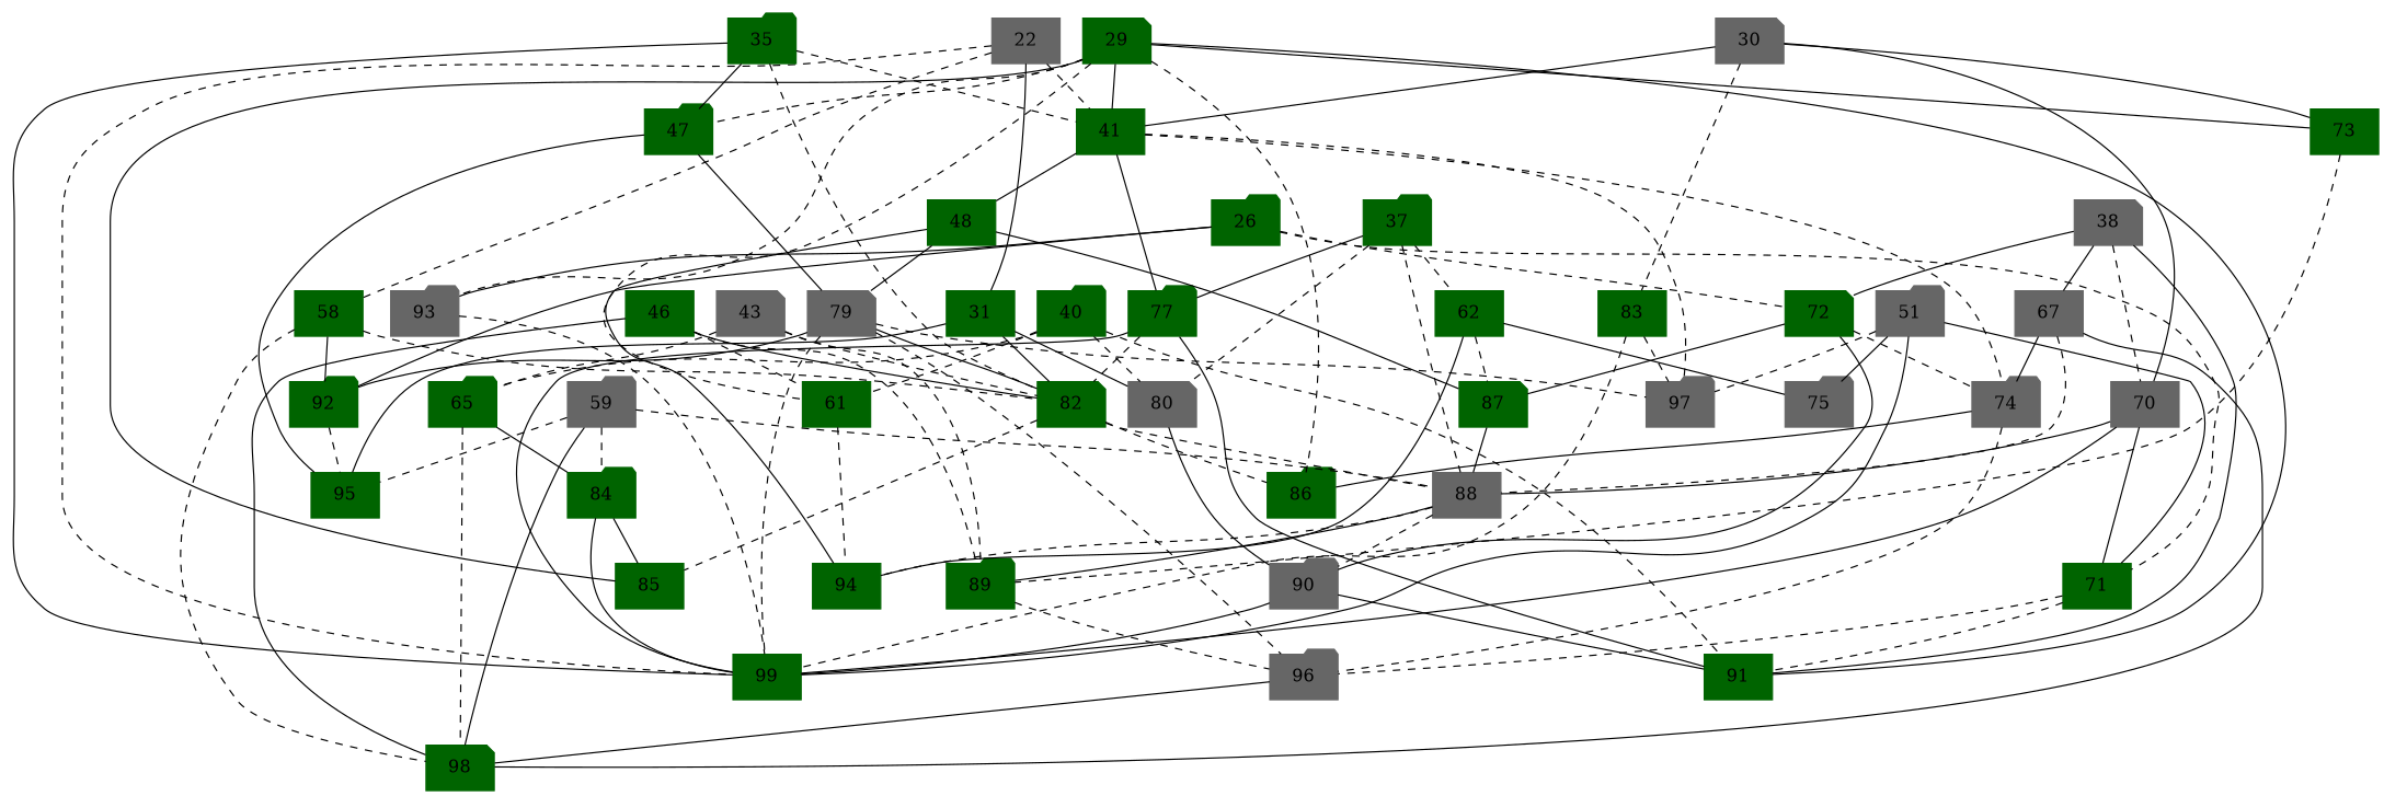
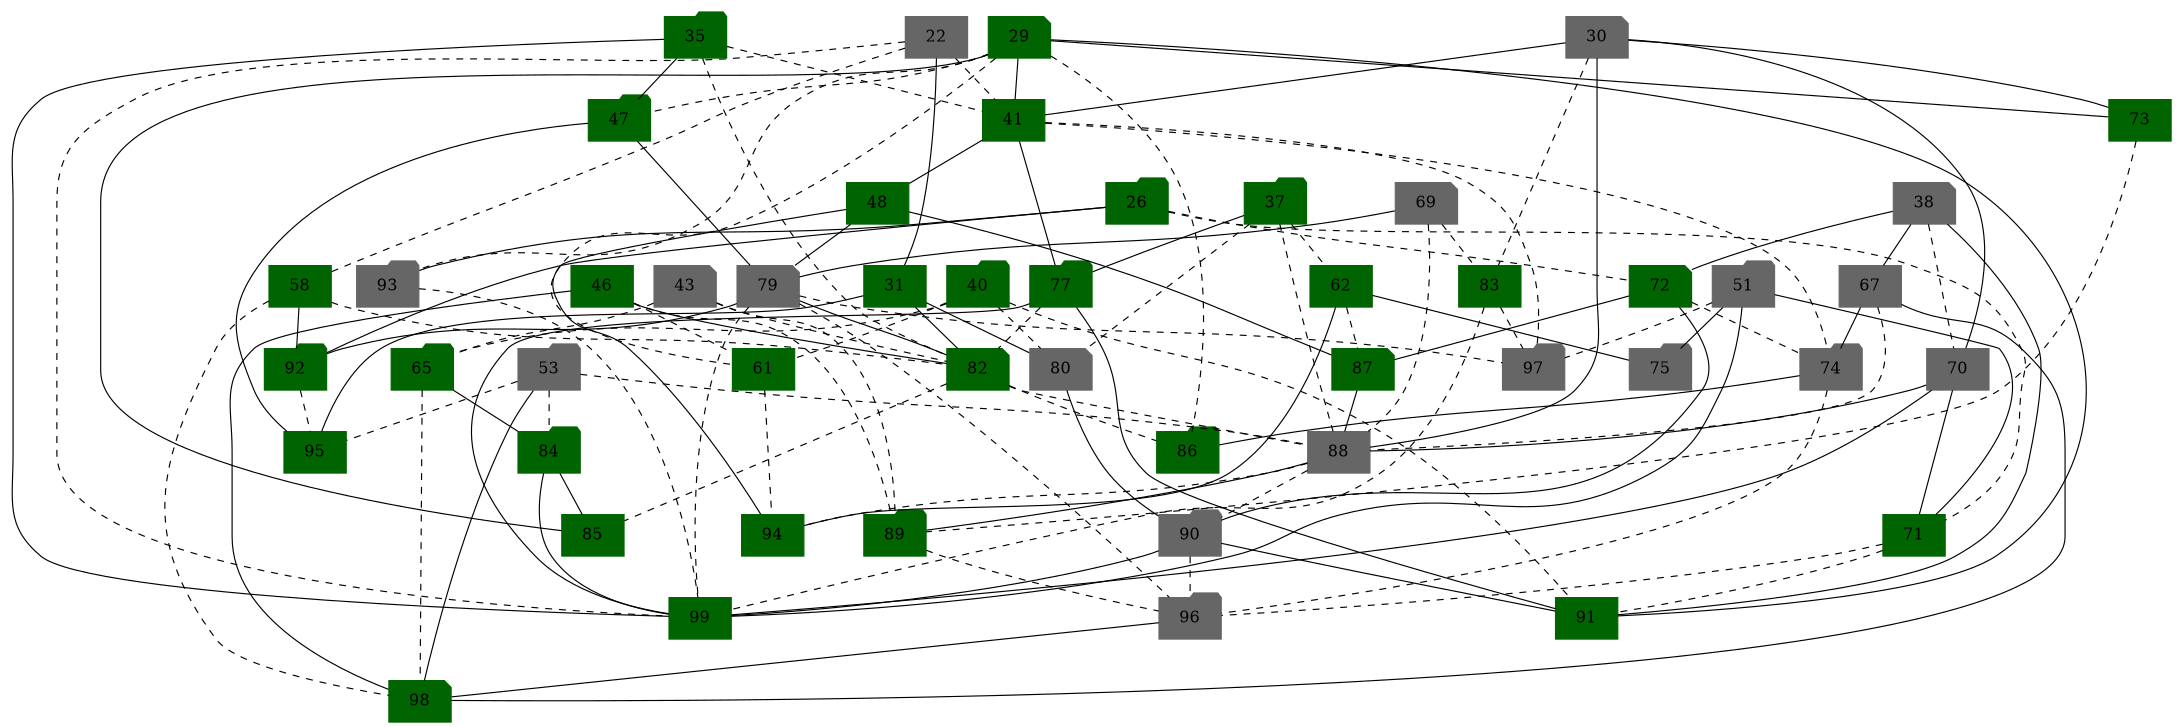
  graph {
    node [color=darkgreen shape=box style=filled]
    edge [style=dashed]
    22 [color=gray40 super="+14"]
    31
    41 [super="+12+11"]
    58 [super="+55"]
    99 [super="+25+81"]
    80 [color=gray40 shape=note]
    82 [shape=note super="+20+68"]
    95
    77 [shape=folder super="+63"]
    48
    74 [color=gray40 shape=folder super="+56"]
    97 [color=gray40 shape=folder]
    92 [shape=folder]
    98 [shape=note super="+49"]
    71 [super="+36"]
    91 [super="+67"]
    96 [color=gray40 shape=folder super="+8+50"]
    26 [shape=folder]
    72 [shape=note super="+54"]
    93 [color=gray40 shape=folder]
    87 [shape=note]
    90 [color=gray40 shape=folder super="+66"]
    29 [shape=note super="+18"]
    47 [shape=folder]
    61
    73
    85
    86 [shape=folder]
    79 [color=gray40 shape=note super="+76+39+60"]
    94
    89 [shape=folder super="+44"]
    30 [color=gray40 shape=note super="+24"]
    83
    88 [color=gray40 super="+6+27+57"]
    70 [color=gray40 super="+42"]
    35 [shape=folder]
    37 [shape=folder]
    62
    75 [color=gray40 shape=folder]
    n40 [color=gray40 label=67 super="+17"]
    38 [color=gray40 shape=note]
    40 [shape=folder]
    65 [shape=folder]
    84 [shape=folder]
    43 [color=gray40 shape=note]
    46
    51 [color=gray40 shape=folder]
-   53 [color=gray40 shape=folder label=59]
+   53 [color=gray40 shape=folder]
+   69 [color=gray40 shape=note]
    22 -- 31 [style=solid]
    22 -- 41 [weight=3]
    22 -- 58
    22 -- 99
    31 -- 80 [style=solid]
    31 -- 82 [style=solid]
    31 -- 95 [style=solid]
    41 -- 77 [style=solid]
    41 -- 48 [style=solid]
    41 -- 74
    41 -- 97
    58 -- 82 [weight=2]
    58 -- 92 [style=solid]
    58 -- 98 [weight=2]
    80 -- 90 [style=solid]
    82 -- 85
    82 -- 86
    82 -- 88
    77 -- 99 [style=solid weight=2]
    77 -- 82 [weight=3]
    77 -- 91 [style=solid weight=3]
    48 -- 87 [style=solid]
    48 -- 79 [style=solid]
    48 -- 94 [style=solid]
    74 -- 96
    74 -- 86 [style=solid]
    92 -- 95
    71 -- 91 [weight=2]
    71 -- 96
    96 -- 98 [style=solid]
    26 -- 92 [style=solid]
    26 -- 71
    26 -- 72
    26 -- 93 [style=solid]
    72 -- 74
    72 -- 87 [style=solid]
    72 -- 90 [style=solid weight=2]
    93 -- 99
    87 -- 88 [style=solid]
    90 -- 99 [style=solid weight=2]
    90 -- 91 [style=solid weight=2]
+   90 -- 96 [weight=2]
    29 -- 41 [style=solid]
    29 -- 91 [style=solid]
    29 -- 93
    29 -- 47
    29 -- 61
    29 -- 73 [style=solid]
    29 -- 85 [style=solid weight=2]
    29 -- 86 [weight=2]
    47 -- 95 [style=solid]
    47 -- 79 [style=solid]
    61 -- 94
    73 -- 89 [weight=2]
    79 -- 99 [weight=3]
    79 -- 82 [style=solid weight=2]
    79 -- 97
    79 -- 92 [style=solid]
    79 -- 96
    89 -- 96
    30 -- 41 [style=solid]
    30 -- 73 [style=solid]
    30 -- 83
+   30 -- 88 [style=solid weight=2]
    30 -- 70 [style=solid]
    83 -- 99
    83 -- 97
    88 -- 90 [weight=3]
    88 -- 94
    88 -- 89 [style=solid]
    70 -- 99 [style=solid]
    70 -- 71 [style=solid]
    70 -- 88 [style=solid weight=3]
    35 -- 41
    35 -- 99 [style=solid]
    35 -- 82
    35 -- 47 [style=solid]
    37 -- 80
    37 -- 77 [style=solid]
    37 -- 88
    37 -- 62
    62 -- 87
    62 -- 94 [style=solid]
    62 -- 75 [style=solid]
    n40 -- 74 [style=solid weight=2]
    n40 -- 98 [style=solid weight=2]
    n40 -- 88
    38 -- 91 [style=solid]
    38 -- 72 [style=solid]
    38 -- 70
    38 -- n40 [style=solid]
    40 -- 80
    40 -- 91
    40 -- 61
    40 -- 65
    65 -- 98
    65 -- 84 [style=solid]
    84 -- 99 [style=solid]
    84 -- 85 [style=solid]
    43 -- 82
    43 -- 89
    43 -- 65
    46 -- 82 [style=solid]
    46 -- 98 [style=solid]
    46 -- 61
    46 -- 89
    51 -- 99 [style=solid]
    51 -- 97
    51 -- 71 [style=solid]
    51 -- 75 [style=solid]
    53 -- 95
    53 -- 98 [style=solid]
    53 -- 88
    53 -- 84
+   69 -- 79 [style=solid]
+   69 -- 83
+   69 -- 88
  }
